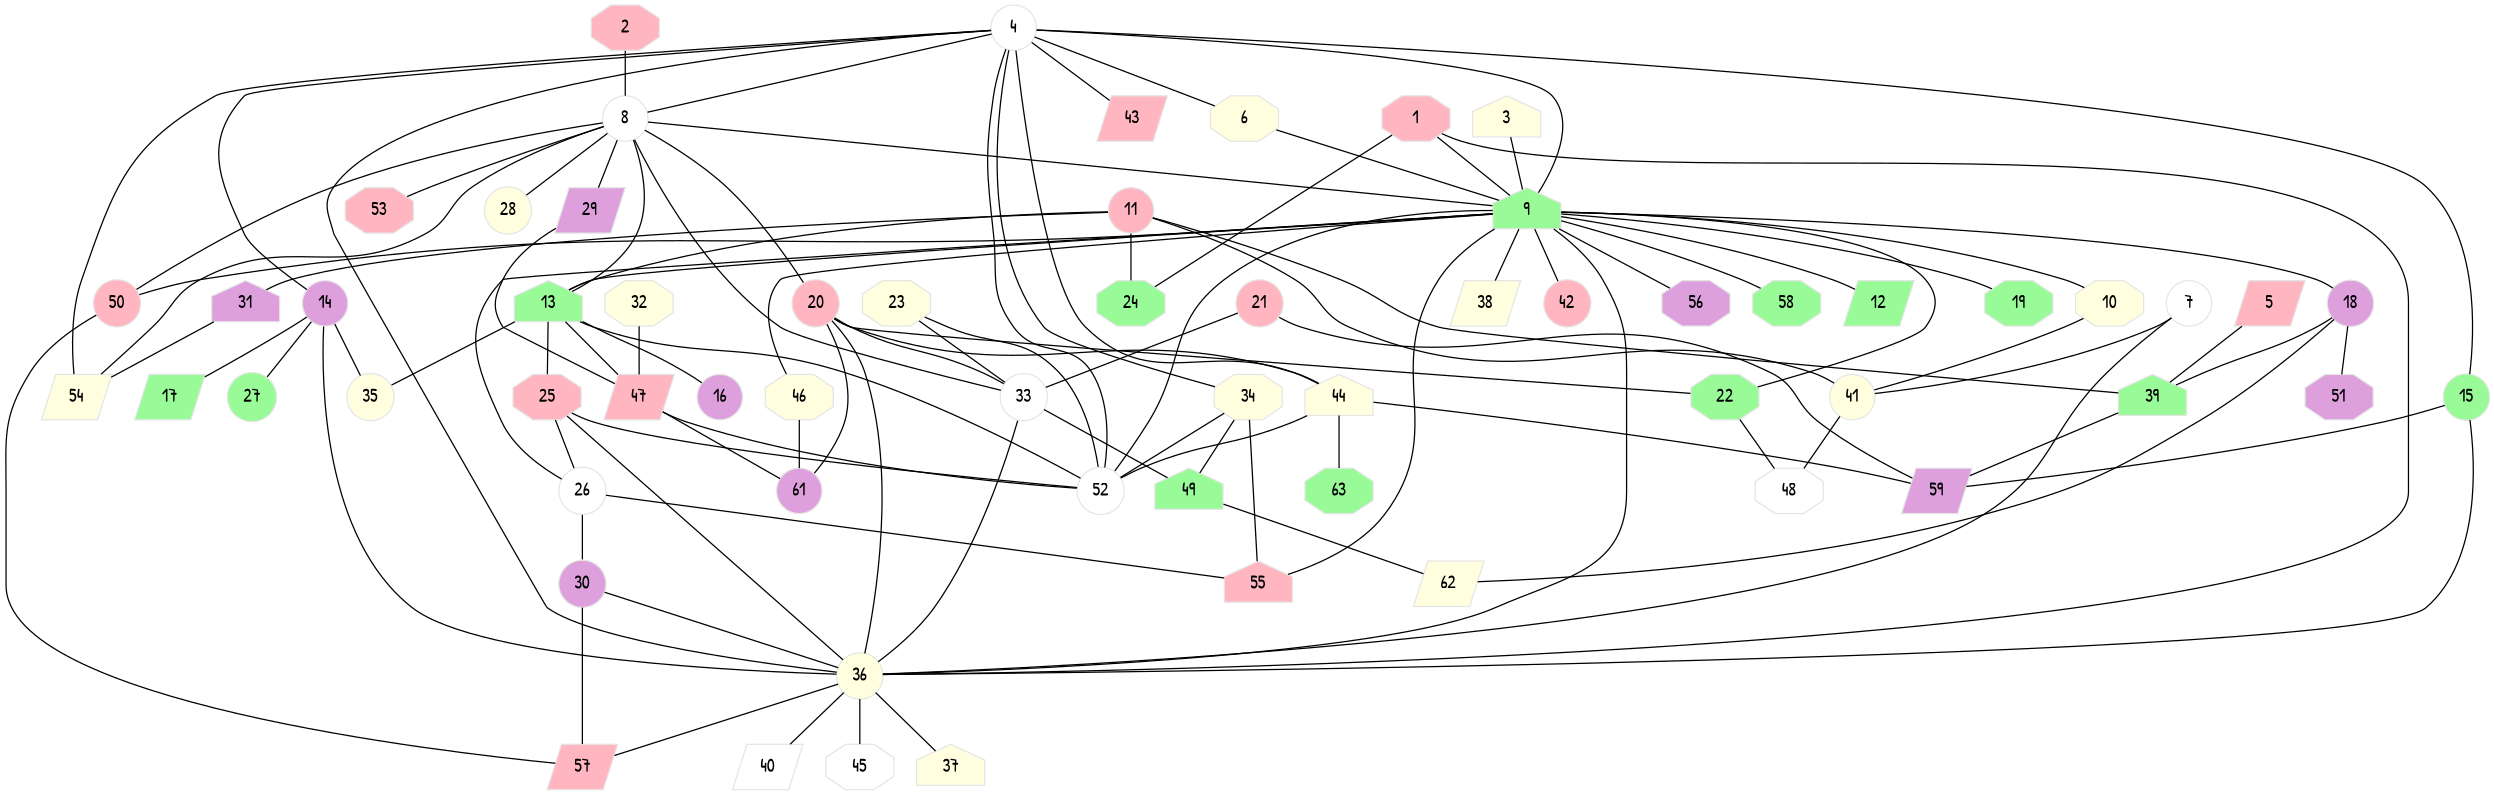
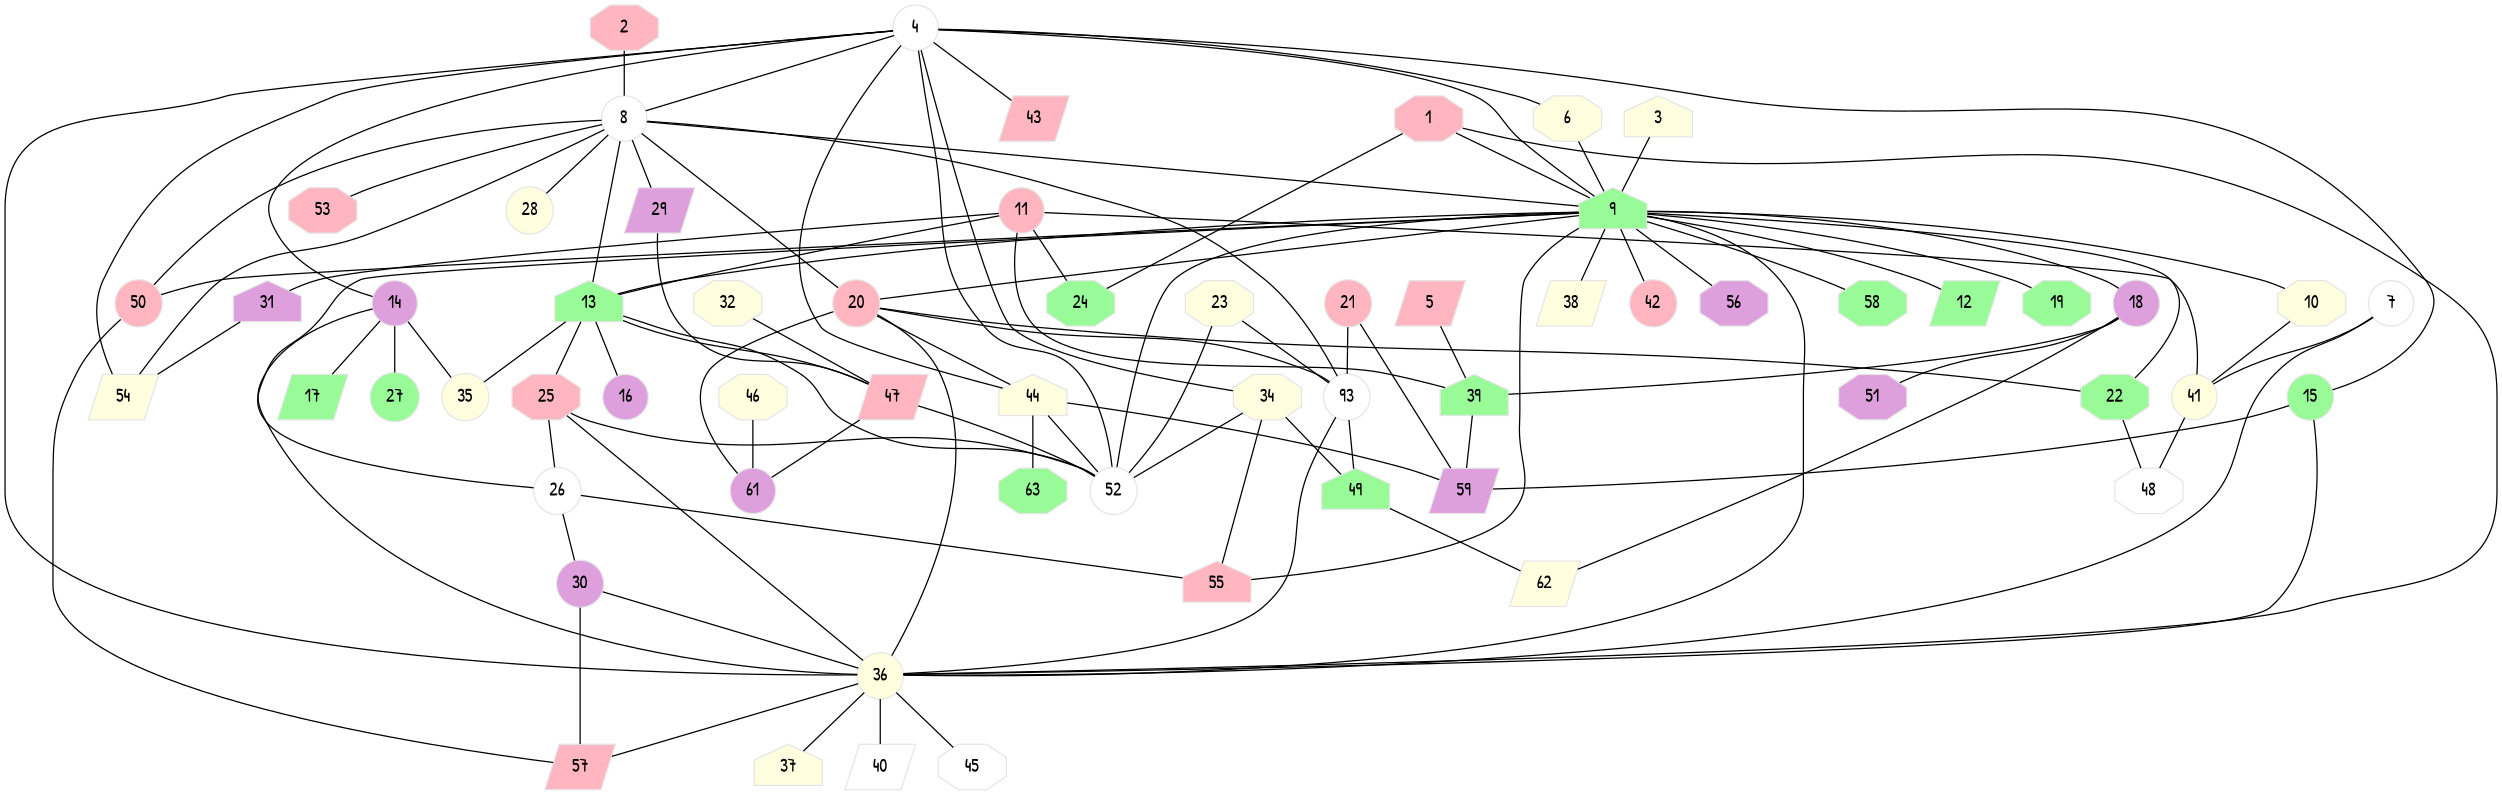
  graph {
    fontname="Patrick Hand"
    node [color=gray90 fillcolor=lightyellow fontname="Patrick Hand" shape=circle style=filled]
    edge [fontname="Patrick Hand" weight=1.0]
    1 [fillcolor=lightpink shape=octagon]
    9 [fillcolor=palegreen shape=house]
    24 [fillcolor=palegreen shape=octagon]
    36
    52 [fillcolor=white]
    13 [fillcolor=palegreen shape=house]
    50 [fillcolor=lightpink]
    10 [shape=octagon]
    12 [fillcolor=palegreen shape=parallelogram]
    18 [fillcolor=plum]
    19 [fillcolor=palegreen shape=octagon]
    22 [fillcolor=palegreen shape=octagon]
    26 [fillcolor=white]
    38 [shape=parallelogram]
    42 [fillcolor=lightpink]
    46 [shape=octagon]
    55 [fillcolor=lightpink shape=house]
    56 [fillcolor=plum shape=octagon]
    58 [fillcolor=palegreen shape=octagon]
    37 [shape=house]
    40 [fillcolor=white shape=parallelogram]
    45 [fillcolor=white shape=octagon]
    57 [fillcolor=lightpink shape=parallelogram]
    2 [fillcolor=lightpink shape=octagon]
    8 [fillcolor=white]
    54 [shape=parallelogram]
    20 [fillcolor=lightpink]
    28
    29 [fillcolor=plum shape=parallelogram]
-   33 [fillcolor=white]
+   33 [fillcolor=white label=93]
    53 [fillcolor=lightpink shape=octagon]
    3 [shape=house]
    4 [fillcolor=white]
    6 [shape=octagon]
    14 [fillcolor=plum]
    15 [fillcolor=palegreen]
    34 [shape=octagon]
    43 [fillcolor=lightpink shape=parallelogram]
    44 [shape=house]
    35
    17 [fillcolor=palegreen shape=parallelogram]
    27 [fillcolor=palegreen]
    59 [fillcolor=plum shape=parallelogram]
    49 [fillcolor=palegreen shape=house]
    n45 [fillcolor=palegreen label=63 shape=octagon]
    5 [fillcolor=lightpink shape=parallelogram]
    39 [fillcolor=palegreen shape=house]
    7 [fillcolor=white]
    41
    48 [fillcolor=white shape=octagon]
    16 [fillcolor=plum]
    25 [fillcolor=lightpink shape=octagon]
    47 [fillcolor=lightpink shape=parallelogram]
    61 [fillcolor=plum]
    51 [fillcolor=plum shape=octagon]
    62 [shape=parallelogram]
    30 [fillcolor=plum]
    11 [fillcolor=lightpink]
    31 [fillcolor=plum shape=house]
    21 [fillcolor=lightpink]
    23 [shape=octagon]
    32 [shape=octagon]
    1 -- 9
    1 -- 24
    1 -- 36
    9 -- 36
    9 -- 52
    9 -- 13
    9 -- 50
    9 -- 10
    9 -- 12
    9 -- 18 [weight=2.0]
    9 -- 19
    9 -- 22
    9 -- 26
    9 -- 38
    9 -- 42
-   9 -- 46
+   9 -- 20
    9 -- 55
    9 -- 56
    9 -- 58
    36 -- 37
    36 -- 40
    36 -- 45
    36 -- 57
    13 -- 52
    13 -- 35
    13 -- 16
    13 -- 25
    13 -- 47
    50 -- 57
    10 -- 41
    18 -- 39
    18 -- 51
    18 -- 62
    22 -- 48
    26 -- 55
    26 -- 30
    46 -- 61
    2 -- 8
    8 -- 9
    8 -- 13
    8 -- 50
    8 -- 54
    8 -- 20
    8 -- 28
    8 -- 29
    8 -- 33
    8 -- 53
    20 -- 36
    20 -- 22
    20 -- 33 [weight=2.0]
    20 -- 44
    20 -- 61
    29 -- 47
    33 -- 36
    33 -- 49
    3 -- 9
    4 -- 9
    4 -- 36
    4 -- 52
    4 -- 8
    4 -- 54
    4 -- 6
    4 -- 14
    4 -- 15
    4 -- 34
    4 -- 43
    4 -- 44
    6 -- 9
    14 -- 36 [weight=2.0]
    14 -- 35
    14 -- 17
    14 -- 27
    15 -- 36
    15 -- 59
    34 -- 52
    34 -- 55
    34 -- 49
    44 -- 52
    44 -- 59
    44 -- n45
    49 -- 62
    5 -- 39
    39 -- 59
    7 -- 36
    7 -- 41
    41 -- 48
    25 -- 36
    25 -- 52
    25 -- 26
    47 -- 52
    47 -- 61
    30 -- 36
    30 -- 57
    11 -- 24
    11 -- 13 [weight=2.0]
    11 -- 39
    11 -- 41 [weight=2.0]
    11 -- 31
    31 -- 54
    21 -- 33
    21 -- 59
    23 -- 52
    23 -- 33
    32 -- 47
  }
